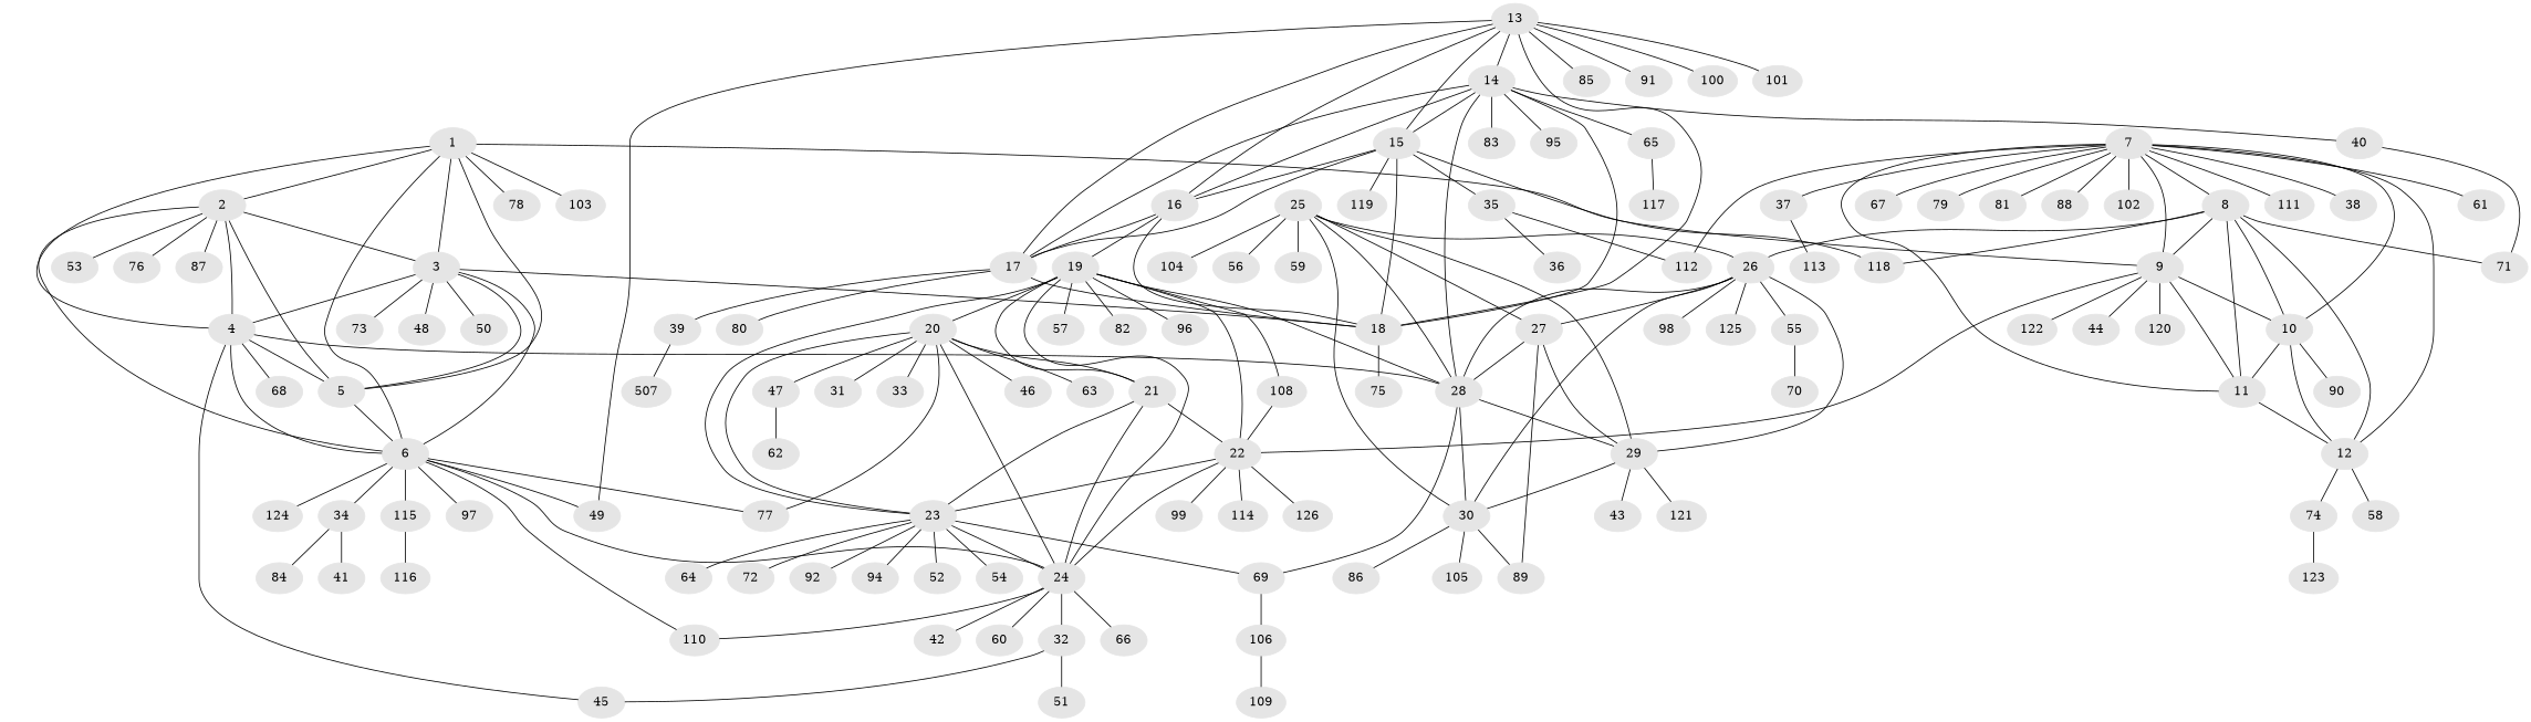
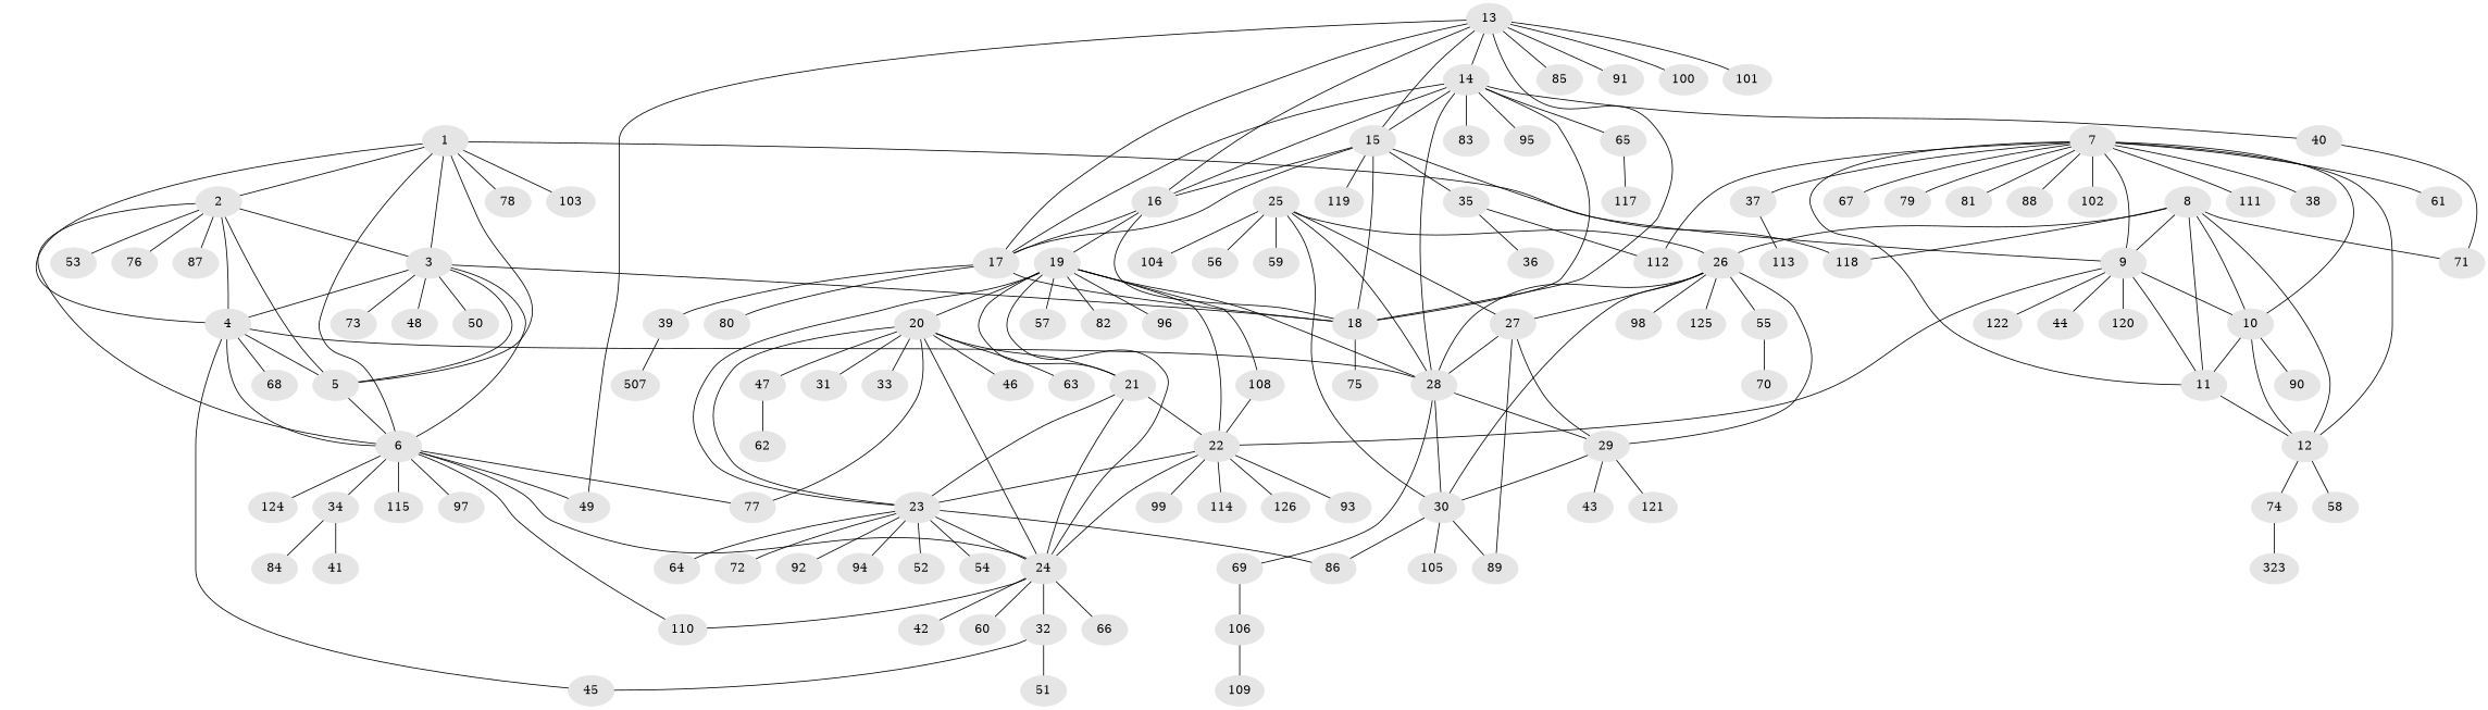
  graph {
    node [color=gray90 style=filled]
    1
    2
    3
    4
    5
    6
    9
    78
    103
    53
    76
    87
    18
    48
    50
    73
    28
    45
    68
    24
    34
    49
    77
    97
    110
    115
    124
    10
    11
    22
    44
    120
    122
    75
    69
    29
    30
    32
    42
    60
    66
    41
    84
-   116
    7
    8
    12
    37
    38
    61
    67
    79
    81
    88
    102
    111
    112
    26
    71
    118
    90
    58
    74
    16
    17
    19
    113
    27
    55
    98
    125
    23
+   93
    99
    114
    126
-   123
+   123 [label=323]
    13
    14
    15
    85
    91
    100
    101
    40
    65
    83
    95
    35
    119
    39
    80
    117
    36
    20
    21
    57
    82
    96
    108
    n101 [label=507]
    31
    33
    46
    47
    63
    52
    54
    64
    72
    92
    94
    62
    106
    51
    25
    56
    59
    104
    89
    43
    121
    86
    105
    70
    109
    1 -- 2
    1 -- 3
    1 -- 4
    1 -- 5
    1 -- 6
    1 -- 9
    1 -- 78
    1 -- 103
    2 -- 3
    2 -- 4
    2 -- 5
    2 -- 6
    2 -- 53
    2 -- 76
    2 -- 87
    3 -- 4
    3 -- 5
    3 -- 6
    3 -- 18
    3 -- 48
    3 -- 50
    3 -- 73
    4 -- 5
    4 -- 6
    4 -- 28
    4 -- 45
    4 -- 68
    5 -- 6
    6 -- 24
    6 -- 34
    6 -- 49
    6 -- 77
    6 -- 97
    6 -- 110
    6 -- 115
    6 -- 124
    9 -- 10
    9 -- 11
    9 -- 22
    9 -- 44
    9 -- 120
    9 -- 122
    18 -- 75
    28 -- 69
    28 -- 29
    28 -- 30
    24 -- 110
    24 -- 32
    24 -- 42
    24 -- 60
    24 -- 66
    34 -- 41
    34 -- 84
-   115 -- 116
    10 -- 11
    10 -- 12
    10 -- 90
    11 -- 12
    22 -- 24
    22 -- 23
+   22 -- 93
    22 -- 99
    22 -- 114
    22 -- 126
    69 -- 106
    29 -- 30
    29 -- 43
    29 -- 121
    30 -- 89
    30 -- 86
    30 -- 105
    32 -- 45
    32 -- 51
    7 -- 9
    7 -- 10
    7 -- 11
-   7 -- 8
    7 -- 12
    7 -- 37
    7 -- 38
    7 -- 61
    7 -- 67
    7 -- 79
    7 -- 81
    7 -- 88
    7 -- 102
    7 -- 111
    7 -- 112
    8 -- 9
    8 -- 10
    8 -- 11
    8 -- 12
    8 -- 26
    8 -- 71
    8 -- 118
    12 -- 58
    12 -- 74
    37 -- 113
    26 -- 28
    26 -- 29
    26 -- 30
    26 -- 27
    26 -- 55
    26 -- 98
    26 -- 125
    74 -- 123
    16 -- 18
    16 -- 17
    16 -- 19
    17 -- 18
    17 -- 39
    17 -- 80
    19 -- 28
    19 -- 24
    19 -- 22
    19 -- 23
    19 -- 20
    19 -- 21
    19 -- 57
    19 -- 82
    19 -- 96
    19 -- 108
    27 -- 28
    27 -- 29
    27 -- 89
    55 -- 70
    23 -- 24
-   23 -- 69
+   23 -- 86
    23 -- 52
    23 -- 54
    23 -- 64
    23 -- 72
    23 -- 92
    23 -- 94
    13 -- 18
    13 -- 49
    13 -- 16
    13 -- 17
    13 -- 14
    13 -- 15
    13 -- 85
    13 -- 91
    13 -- 100
    13 -- 101
    14 -- 18
    14 -- 28
    14 -- 16
    14 -- 17
    14 -- 15
    14 -- 40
    14 -- 65
    14 -- 83
    14 -- 95
    15 -- 18
    15 -- 118
    15 -- 16
    15 -- 17
    15 -- 35
    15 -- 119
    40 -- 71
    65 -- 117
    35 -- 112
    35 -- 36
    39 -- n101
    20 -- 24
    20 -- 77
    20 -- 23
    20 -- 21
    20 -- 31
    20 -- 33
    20 -- 46
    20 -- 47
    20 -- 63
    21 -- 24
    21 -- 22
    21 -- 23
    108 -- 22
    47 -- 62
    106 -- 109
    25 -- 28
-   25 -- 29
    25 -- 30
    25 -- 26
    25 -- 27
    25 -- 56
    25 -- 59
    25 -- 104
  }
